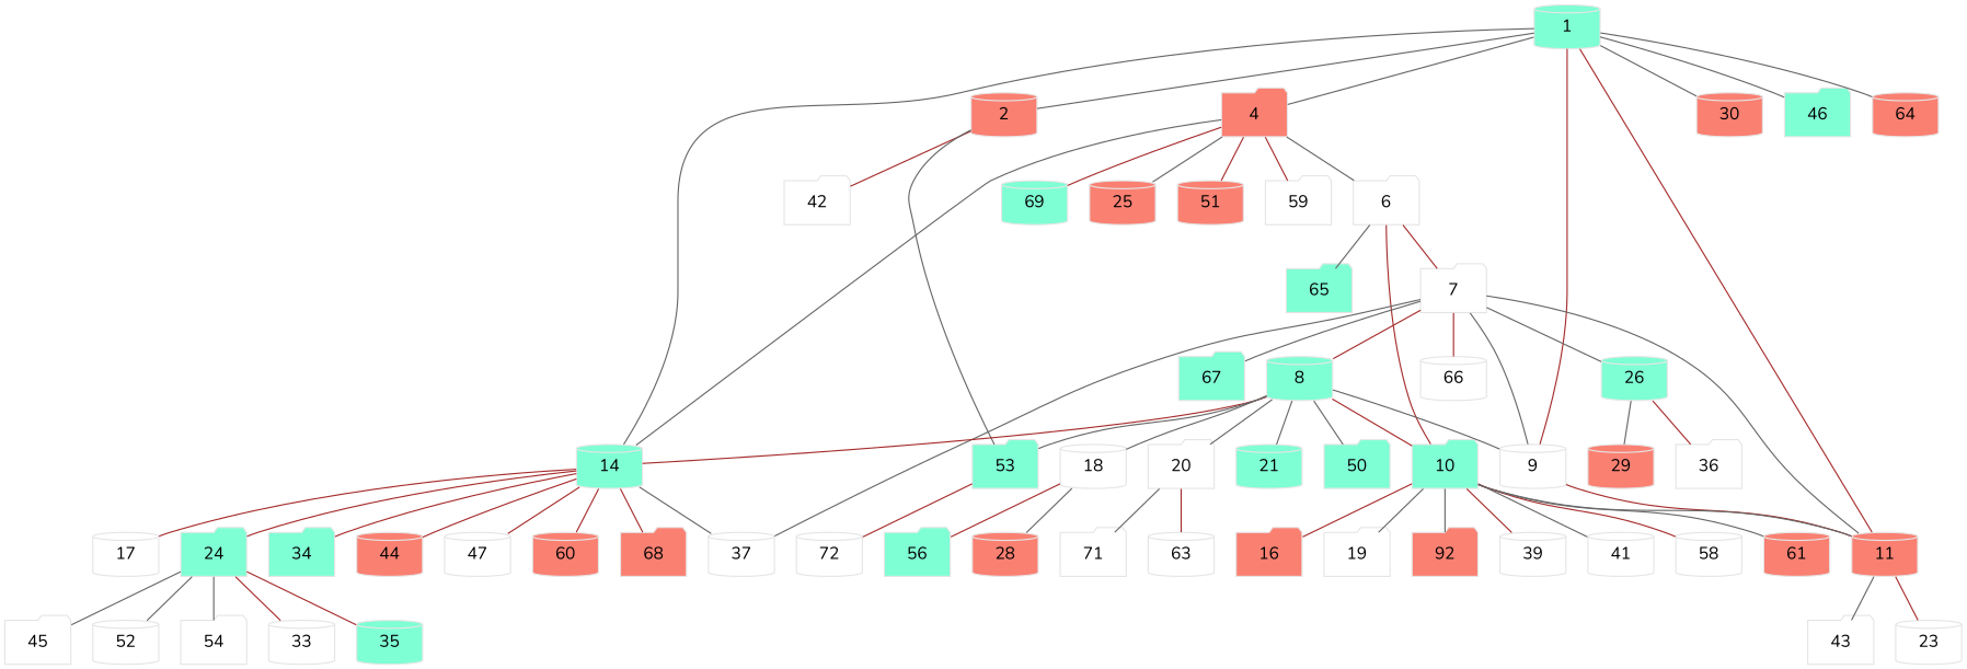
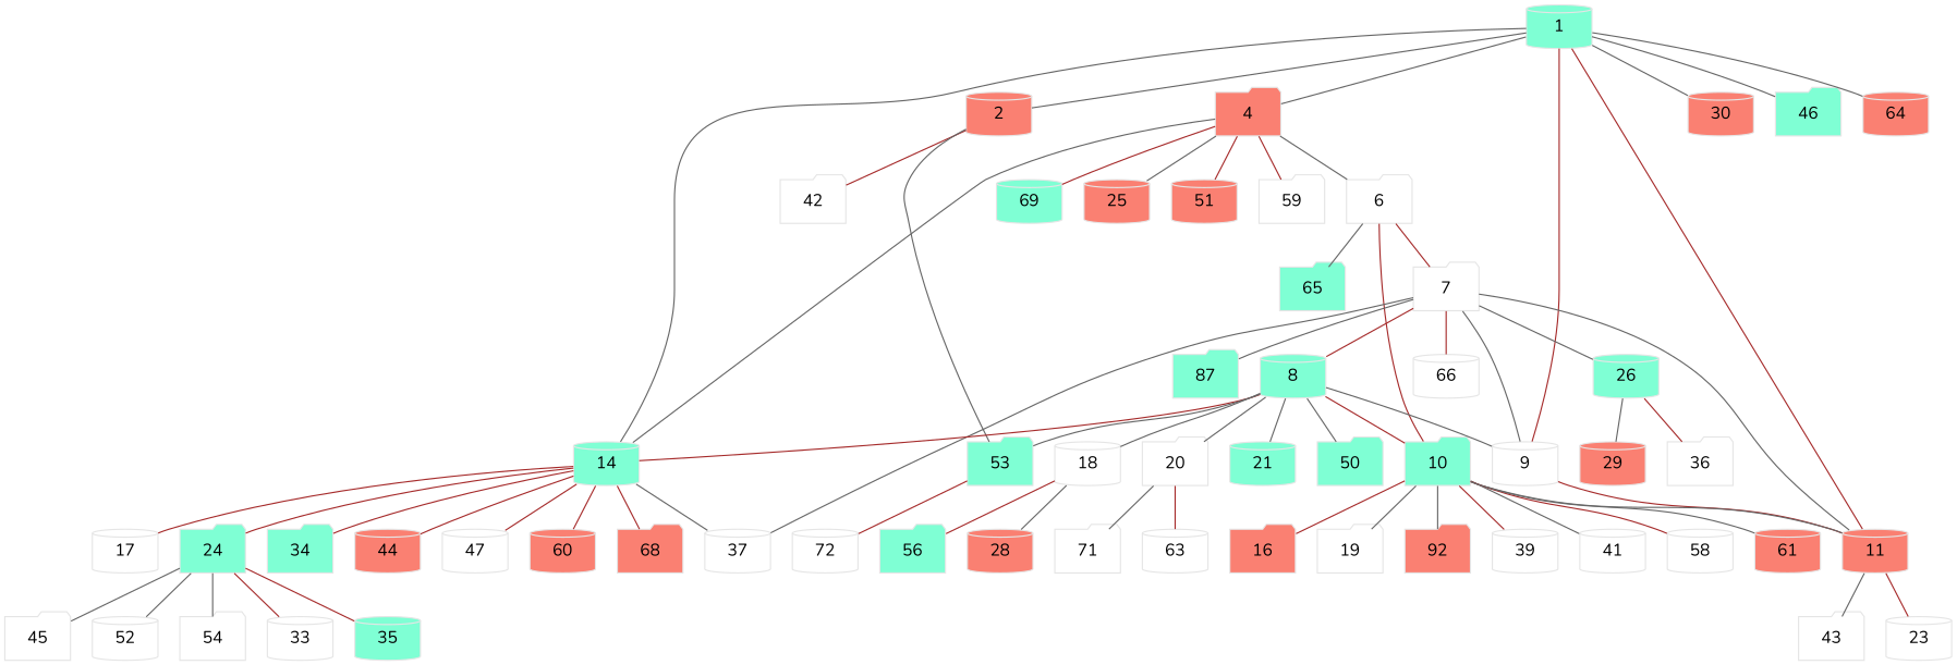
  graph {
    fontname=Nunito
    node [color=gray90 fillcolor=white fontname=Nunito shape=cylinder style=filled]
    edge [color=gray40 fontname=Nunito]
    1 [fillcolor=aquamarine super="+3"]
    2 [fillcolor=salmon super="+48"]
    4 [fillcolor=salmon shape=folder super="+5"]
    9 [super="+55"]
    11 [fillcolor=salmon super="+62"]
    14 [fillcolor=aquamarine super="+15"]
    30 [fillcolor=salmon]
    46 [fillcolor=aquamarine shape=folder]
    64 [fillcolor=salmon]
    42 [shape=folder]
    53 [fillcolor=aquamarine shape=folder super="+57"]
    6 [shape=folder]
    25 [fillcolor=salmon]
    51 [fillcolor=salmon]
    59 [shape=folder]
    69 [fillcolor=aquamarine]
    23 [super="+38"]
    43 [shape=folder]
    37
    17
    24 [fillcolor=aquamarine shape=folder super="+31"]
    34 [fillcolor=aquamarine shape=folder]
    44 [fillcolor=salmon]
    47 [super="+49"]
    60 [fillcolor=salmon]
    68 [fillcolor=salmon shape=folder]
    72
    7 [shape=folder super="+70"]
    10 [fillcolor=aquamarine shape=folder super="+12"]
    65 [fillcolor=aquamarine shape=folder]
    8 [fillcolor=aquamarine super="+13"]
    26 [fillcolor=aquamarine]
    66
-   67 [fillcolor=aquamarine shape=folder]
+   67 [fillcolor=aquamarine shape=folder label=87]
    16 [fillcolor=salmon shape=folder]
    19 [shape=folder]
    n37 [fillcolor=salmon label=92 shape=folder]
    39
    41
    58
    61 [fillcolor=salmon]
    18 [super="+40"]
    20 [shape=folder super="+27"]
    21 [fillcolor=aquamarine]
    50 [fillcolor=aquamarine shape=folder]
    29 [fillcolor=salmon]
    36 [shape=folder]
    28 [fillcolor=salmon]
    56 [fillcolor=aquamarine shape=folder]
    63
    71 [shape=folder]
    33
    35 [fillcolor=aquamarine]
    45 [shape=folder]
    52
    54 [shape=folder]
    1 -- 2 [weight=2]
    1 -- 4
    1 -- 9 [color=brown]
    1 -- 11 [color=brown]
    1 -- 14
    1 -- 30
    1 -- 46
    1 -- 64
    2 -- 42 [color=brown]
    2 -- 53
    4 -- 14
    4 -- 6 [weight=2]
    4 -- 25
    4 -- 51 [color=brown]
    4 -- 59 [color=brown]
    4 -- 69 [color=brown]
    9 -- 11 [color=brown]
    11 -- 23 [color=brown]
    11 -- 43
    14 -- 37
    14 -- 17 [color=brown]
    14 -- 24 [color=brown]
    14 -- 34 [color=brown]
    14 -- 44 [color=brown]
    14 -- 47 [color=brown]
    14 -- 60 [color=brown]
    14 -- 68 [color=brown]
    53 -- 72 [color=brown]
    6 -- 7 [color=brown]
    6 -- 10 [color=brown]
    6 -- 65
    24 -- 33 [color=brown]
    24 -- 35 [color=brown]
    24 -- 45
    24 -- 52
    24 -- 54
    7 -- 9
    7 -- 11 [weight=2]
    7 -- 37
    7 -- 8 [color=brown]
    7 -- 26
    7 -- 66 [color=brown]
    7 -- 67
    10 -- 11 [weight=2]
    10 -- 16 [color=brown]
    10 -- 19
    10 -- n37
    10 -- 39 [color=brown]
    10 -- 41
    10 -- 58 [color=brown]
    10 -- 61
    8 -- 9
    8 -- 14 [color=brown weight=2]
    8 -- 53
    8 -- 10 [color=brown weight=2]
    8 -- 18
    8 -- 20
    8 -- 21
    8 -- 50
    26 -- 29
    26 -- 36 [color=brown]
    18 -- 28
    18 -- 56 [color=brown]
    20 -- 63 [color=brown]
    20 -- 71
  }
